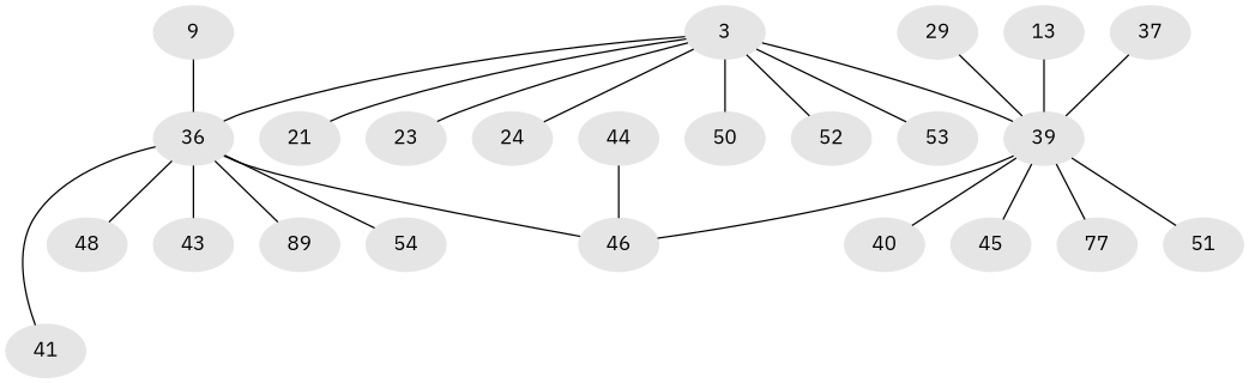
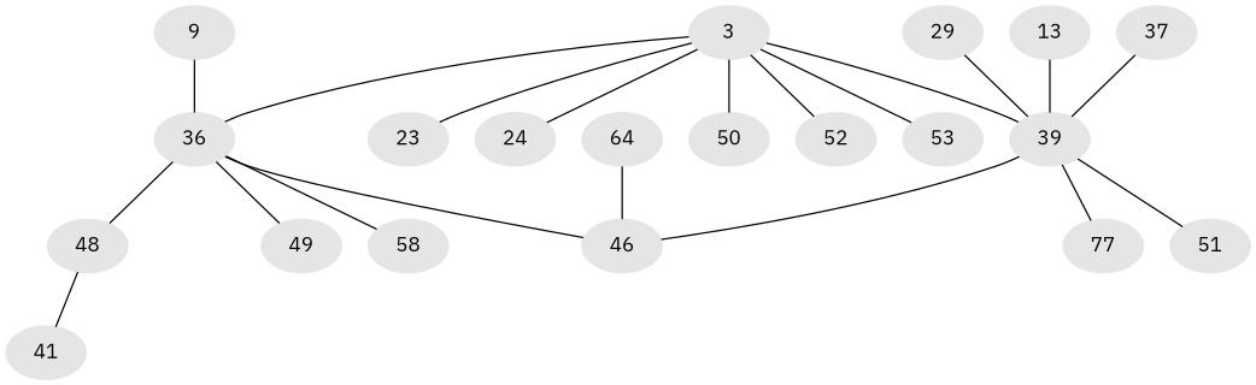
  graph {
    fontname="IBM Plex Sans"
    node [color=gray90 fontname="IBM Plex Sans" style=filled]
    edge [fontname="IBM Plex Sans"]
    3
-   21
    23
    24
    36 [super="+6+16"]
    39 [super="+12+17+35+10"]
    50
    52
    53
    41
-   43
    46 [super="+42"]
    48
-   49 [label=89]
-   54
-   40 [super="+30+38"]
-   45
+   49
+   54 [label=58]
    n18 [label=77]
    51
    9
    29
    n22 [label=13 super="+14+27"]
    37 [super="+34"]
-   44
-   3 -- 21
+   44 [label=64]
    3 -- 23
    3 -- 24
    3 -- 36 [weight=2]
    3 -- 39 [weight=3]
    3 -- 50
    3 -- 52
    3 -- 53
-   36 -- 41
-   36 -- 43
+   48 -- 41
    36 -- 46
    36 -- 48
    36 -- 49
    36 -- 54
    39 -- 46
-   39 -- 40
-   39 -- 45
    39 -- n18
    39 -- 51
    9 -- 36
    29 -- 39
    n22 -- 39 [weight=3]
    37 -- 39
    44 -- 46
  }
